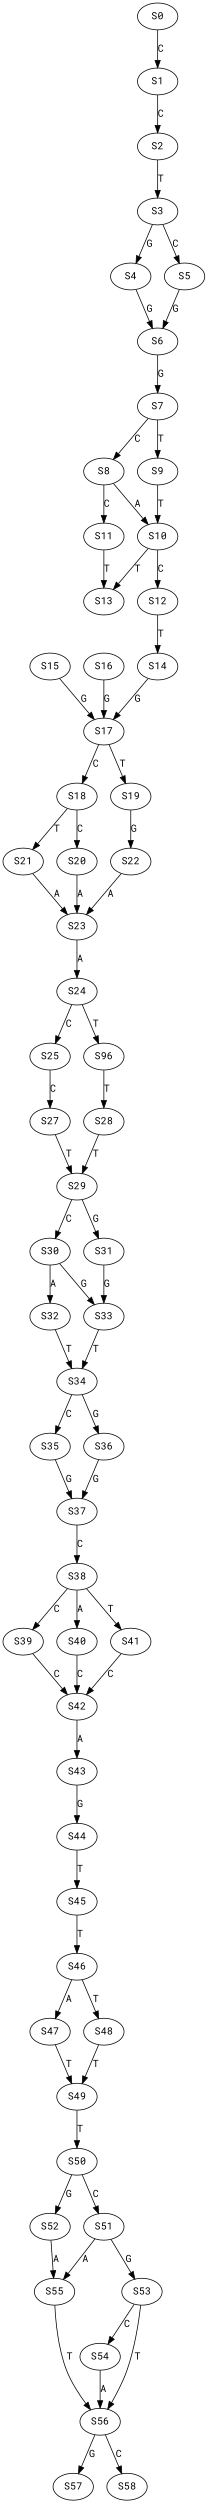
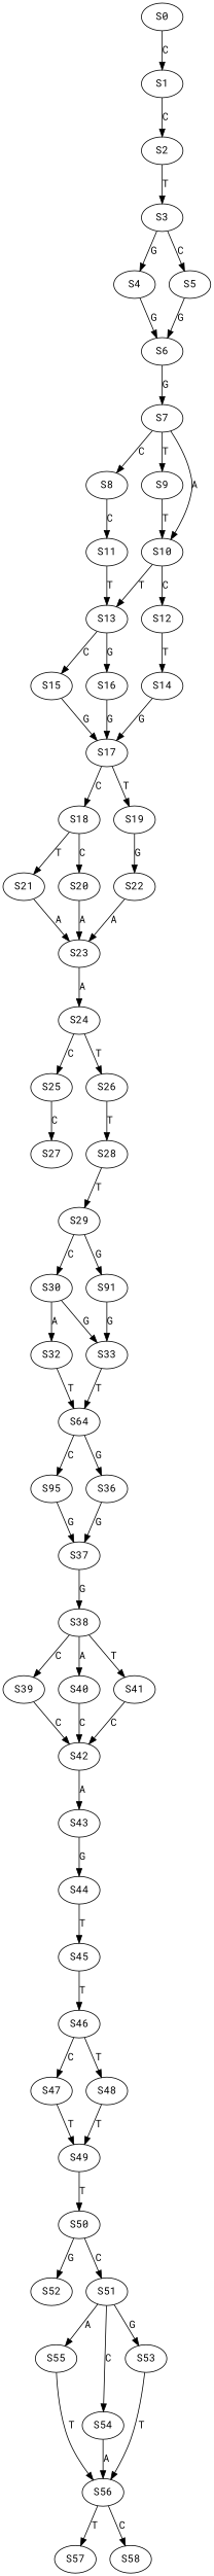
  strict digraph {
    fontname="Roboto Mono"
    node [fontname="Roboto Mono"]
    edge [fontname="Roboto Mono"]
    S0
    S1
    S2
    S3
    S4
    S5
    S6
    S7
    S8
    S9
    S10
    S11
    S12
    S13
    S14
    S15
    S16
    S17
    S18
    S19
    S20
    S21
    S22
    S23
    S24
    S25
-   S26 [label=S96]
+   S26
    S27
    S28
    S29
    S30
-   S31
+   S31 [label=S91]
    S32
    S33
-   S34
-   S35
+   S34 [label=S64]
+   S35 [label=S95]
    S36
    S37
    S38
    S39
    S40
    S41
    S42
    S43
    S44
    S45
    S46
    S47
    S48
    S49
    S50
    S51
    S52
    S53
    S54
    S55
    S56
    S57
    S58
    S0 -> S1 [label=C]
    S1 -> S2 [label=C]
    S2 -> S3 [label=T]
    S3 -> S4 [label=G]
    S3 -> S5 [label=C]
    S4 -> S6 [label=G]
    S5 -> S6 [label=G]
    S6 -> S7 [label=G]
    S7 -> S8 [label=C]
    S7 -> S9 [label=T]
-   S8 -> S10 [label=A]
+   S7 -> S10 [label=A]
    S8 -> S11 [label=C]
    S9 -> S10 [label=T]
    S10 -> S12 [label=C]
    S10 -> S13 [label=T]
    S11 -> S13 [label=T]
    S12 -> S14 [label=T]
+   S13 -> S15 [label=C]
+   S13 -> S16 [label=G]
    S14 -> S17 [label=G]
    S15 -> S17 [label=G]
    S16 -> S17 [label=G]
    S17 -> S18 [label=C]
    S17 -> S19 [label=T]
    S18 -> S20 [label=C]
    S18 -> S21 [label=T]
    S19 -> S22 [label=G]
    S20 -> S23 [label=A]
    S21 -> S23 [label=A]
    S22 -> S23 [label=A]
    S23 -> S24 [label=A]
    S24 -> S25 [label=C]
    S24 -> S26 [label=T]
    S25 -> S27 [label=C]
    S26 -> S28 [label=T]
-   S27 -> S29 [label=T]
    S28 -> S29 [label=T]
    S29 -> S30 [label=C]
    S29 -> S31 [label=G]
    S30 -> S32 [label=A]
    S30 -> S33 [label=G]
    S31 -> S33 [label=G]
    S32 -> S34 [label=T]
    S33 -> S34 [label=T]
    S34 -> S35 [label=C]
    S34 -> S36 [label=G]
    S35 -> S37 [label=G]
    S36 -> S37 [label=G]
-   S37 -> S38 [label=C]
+   S37 -> S38 [label=G]
    S38 -> S39 [label=C]
    S38 -> S40 [label=A]
    S38 -> S41 [label=T]
    S39 -> S42 [label=C]
    S40 -> S42 [label=C]
    S41 -> S42 [label=C]
    S42 -> S43 [label=A]
    S43 -> S44 [label=G]
    S44 -> S45 [label=T]
    S45 -> S46 [label=T]
-   S46 -> S47 [label=A]
+   S46 -> S47 [label=C]
    S46 -> S48 [label=T]
    S47 -> S49 [label=T]
    S48 -> S49 [label=T]
    S49 -> S50 [label=T]
    S50 -> S51 [label=C]
    S50 -> S52 [label=G]
    S51 -> S53 [label=G]
-   S53 -> S54 [label=C]
+   S51 -> S54 [label=C]
    S51 -> S55 [label=A]
-   S52 -> S55 [label=A]
    S53 -> S56 [label=T]
    S54 -> S56 [label=A]
    S55 -> S56 [label=T]
-   S56 -> S57 [label=G]
+   S56 -> S57 [label=T]
    S56 -> S58 [label=C]
  }
